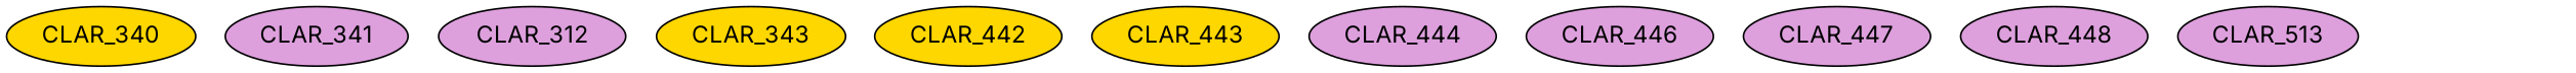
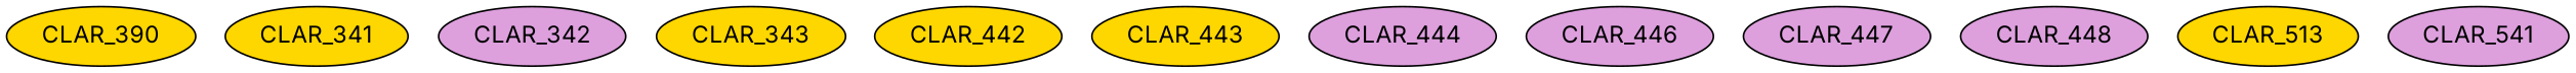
  digraph {
    fontname=Inter
    node [style=filled fillcolor=gold fontname=Inter]
-   CLAR_340
-   CLAR_341 [fillcolor=plum]
-   CLAR_342 [fillcolor=plum label=CLAR_312]
+   CLAR_340 [label=CLAR_390]
+   CLAR_341
+   CLAR_342 [fillcolor=plum]
    CLAR_343
    CLAR_442
    CLAR_443
    CLAR_444 [fillcolor=plum]
    CLAR_446 [fillcolor=plum]
    CLAR_447 [fillcolor=plum]
    CLAR_448 [fillcolor=plum]
-   CLAR_513 [fillcolor=plum]
+   CLAR_513
+   CLAR_541 [fillcolor=plum]
  }
